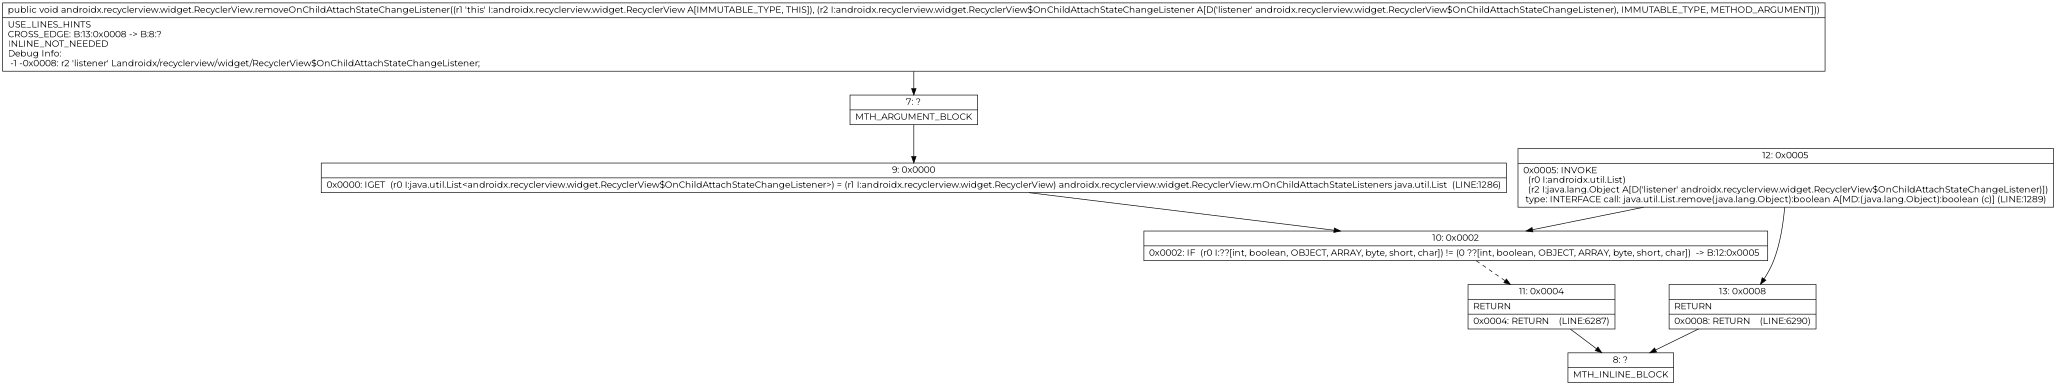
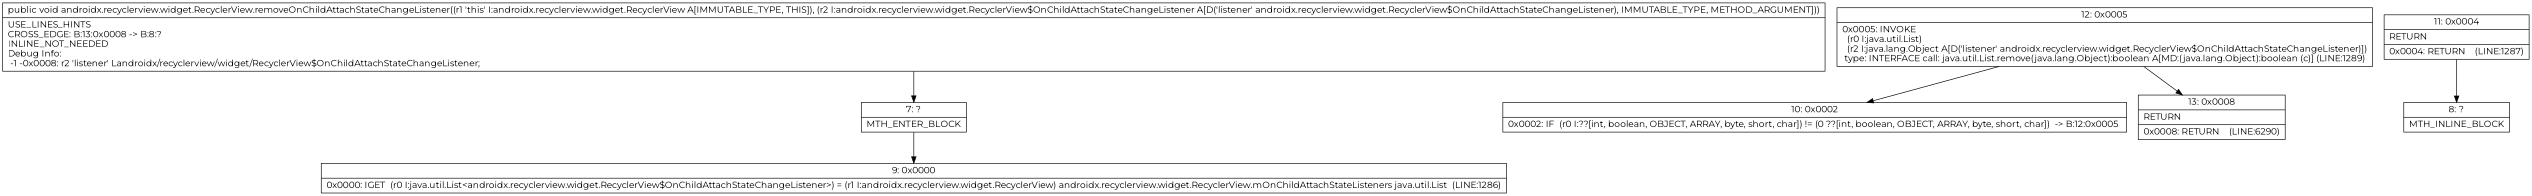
  digraph {
    fontname=Montserrat
    node [fontname=Montserrat shape=record]
    edge [fontname=Montserrat]
-   n1 [label="{7\:\ ?|MTH_ARGUMENT_BLOCK\l}"]
+   n1 [label="{7\:\ ?|MTH_ENTER_BLOCK\l}"]
    n2 [label="{9\:\ 0x0000|0x0000: IGET  (r0 I:java.util.List\<androidx.recyclerview.widget.RecyclerView$OnChildAttachStateChangeListener\>) = (r1 I:androidx.recyclerview.widget.RecyclerView) androidx.recyclerview.widget.RecyclerView.mOnChildAttachStateListeners java.util.List  (LINE:1286)\l}"]
    n3 [label="{10\:\ 0x0002|0x0002: IF  (r0 I:??[int, boolean, OBJECT, ARRAY, byte, short, char]) != (0 ??[int, boolean, OBJECT, ARRAY, byte, short, char])  \-\> B:12:0x0005 \l}"]
-   n4 [label="{11\:\ 0x0004|RETURN\l|0x0004: RETURN    (LINE:6287)\l}"]
+   n4 [label="{11\:\ 0x0004|RETURN\l|0x0004: RETURN    (LINE:1287)\l}"]
    n5 [label="{8\:\ ?|MTH_INLINE_BLOCK\l}"]
-   n6 [label="{12\:\ 0x0005|0x0005: INVOKE  \l  (r0 I:androidx.util.List)\l  (r2 I:java.lang.Object A[D('listener' androidx.recyclerview.widget.RecyclerView$OnChildAttachStateChangeListener)])\l type: INTERFACE call: java.util.List.remove(java.lang.Object):boolean A[MD:(java.lang.Object):boolean (c)] (LINE:1289)\l}"]
+   n6 [label="{12\:\ 0x0005|0x0005: INVOKE  \l  (r0 I:java.util.List)\l  (r2 I:java.lang.Object A[D('listener' androidx.recyclerview.widget.RecyclerView$OnChildAttachStateChangeListener)])\l type: INTERFACE call: java.util.List.remove(java.lang.Object):boolean A[MD:(java.lang.Object):boolean (c)] (LINE:1289)\l}"]
    n7 [label="{13\:\ 0x0008|RETURN\l|0x0008: RETURN    (LINE:6290)\l}"]
    n8 [label="{public void androidx.recyclerview.widget.RecyclerView.removeOnChildAttachStateChangeListener((r1 'this' I:androidx.recyclerview.widget.RecyclerView A[IMMUTABLE_TYPE, THIS]), (r2 I:androidx.recyclerview.widget.RecyclerView$OnChildAttachStateChangeListener A[D('listener' androidx.recyclerview.widget.RecyclerView$OnChildAttachStateChangeListener), IMMUTABLE_TYPE, METHOD_ARGUMENT]))  | USE_LINES_HINTS\lCROSS_EDGE: B:13:0x0008 \-\> B:8:?\lINLINE_NOT_NEEDED\lDebug Info:\l  \-1 \-0x0008: r2 'listener' Landroidx\/recyclerview\/widget\/RecyclerView$OnChildAttachStateChangeListener;\l}"]
    n1 -> n2
-   n2 -> n3
-   n3 -> n4 [style=dashed]
    n4 -> n5
    n6 -> n3
    n6 -> n7
-   n7 -> n5
    n8 -> n1
  }
